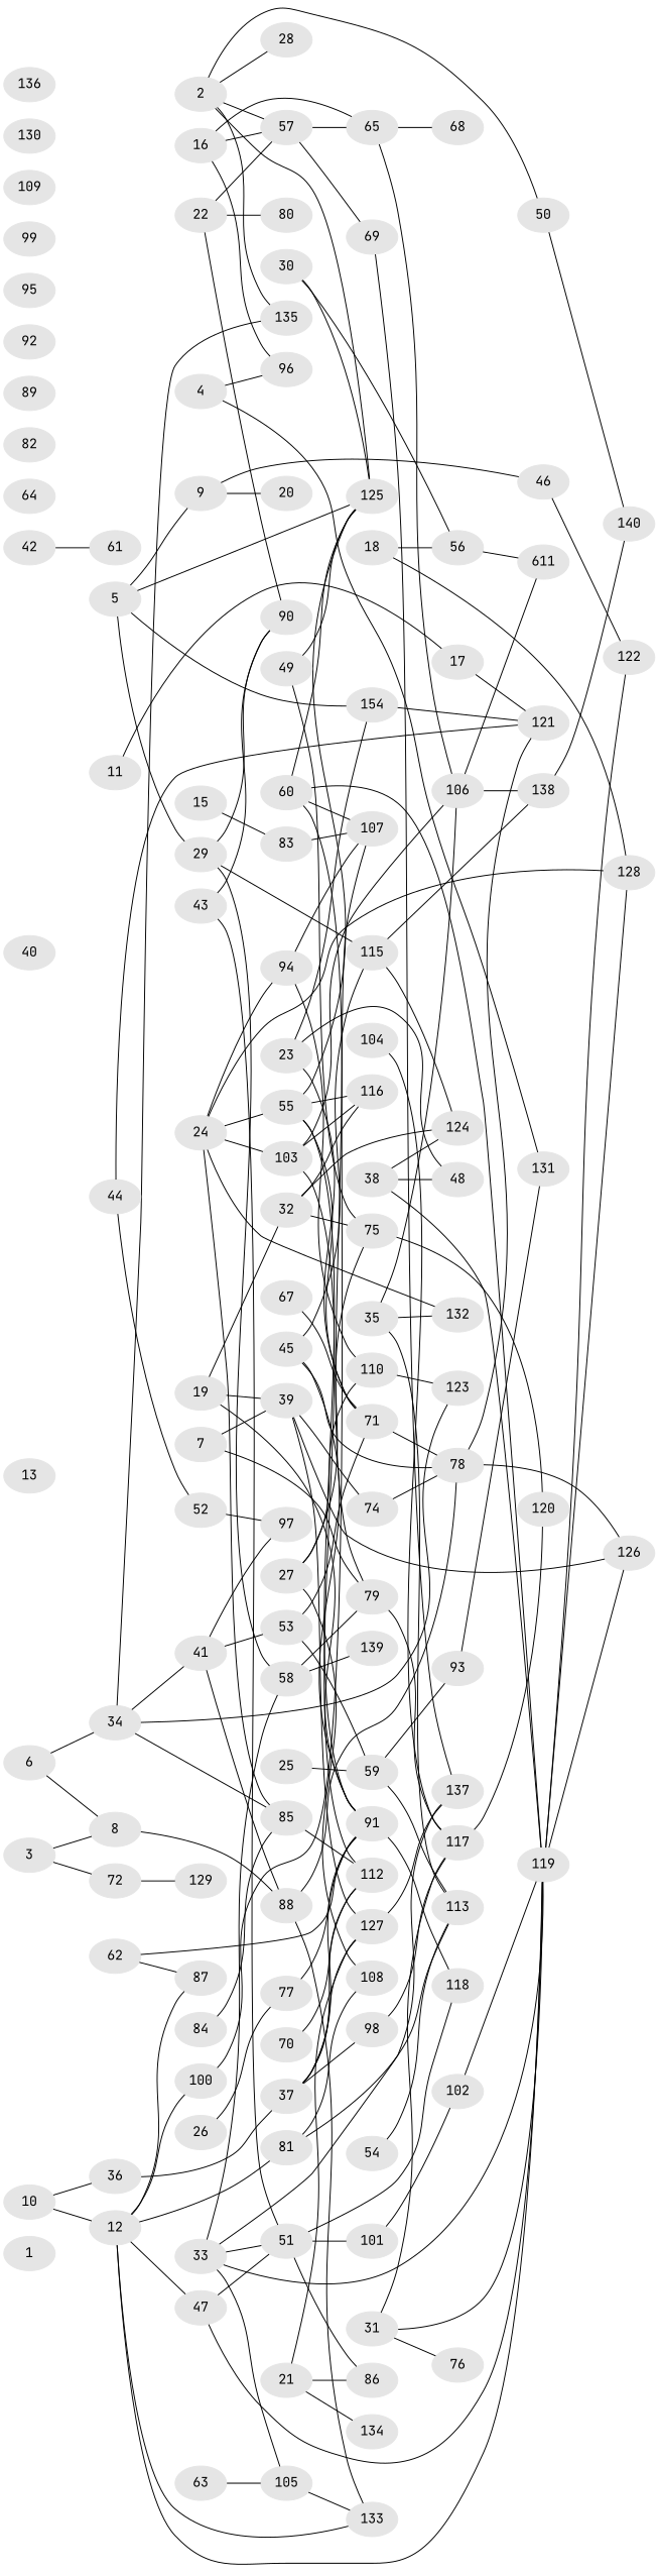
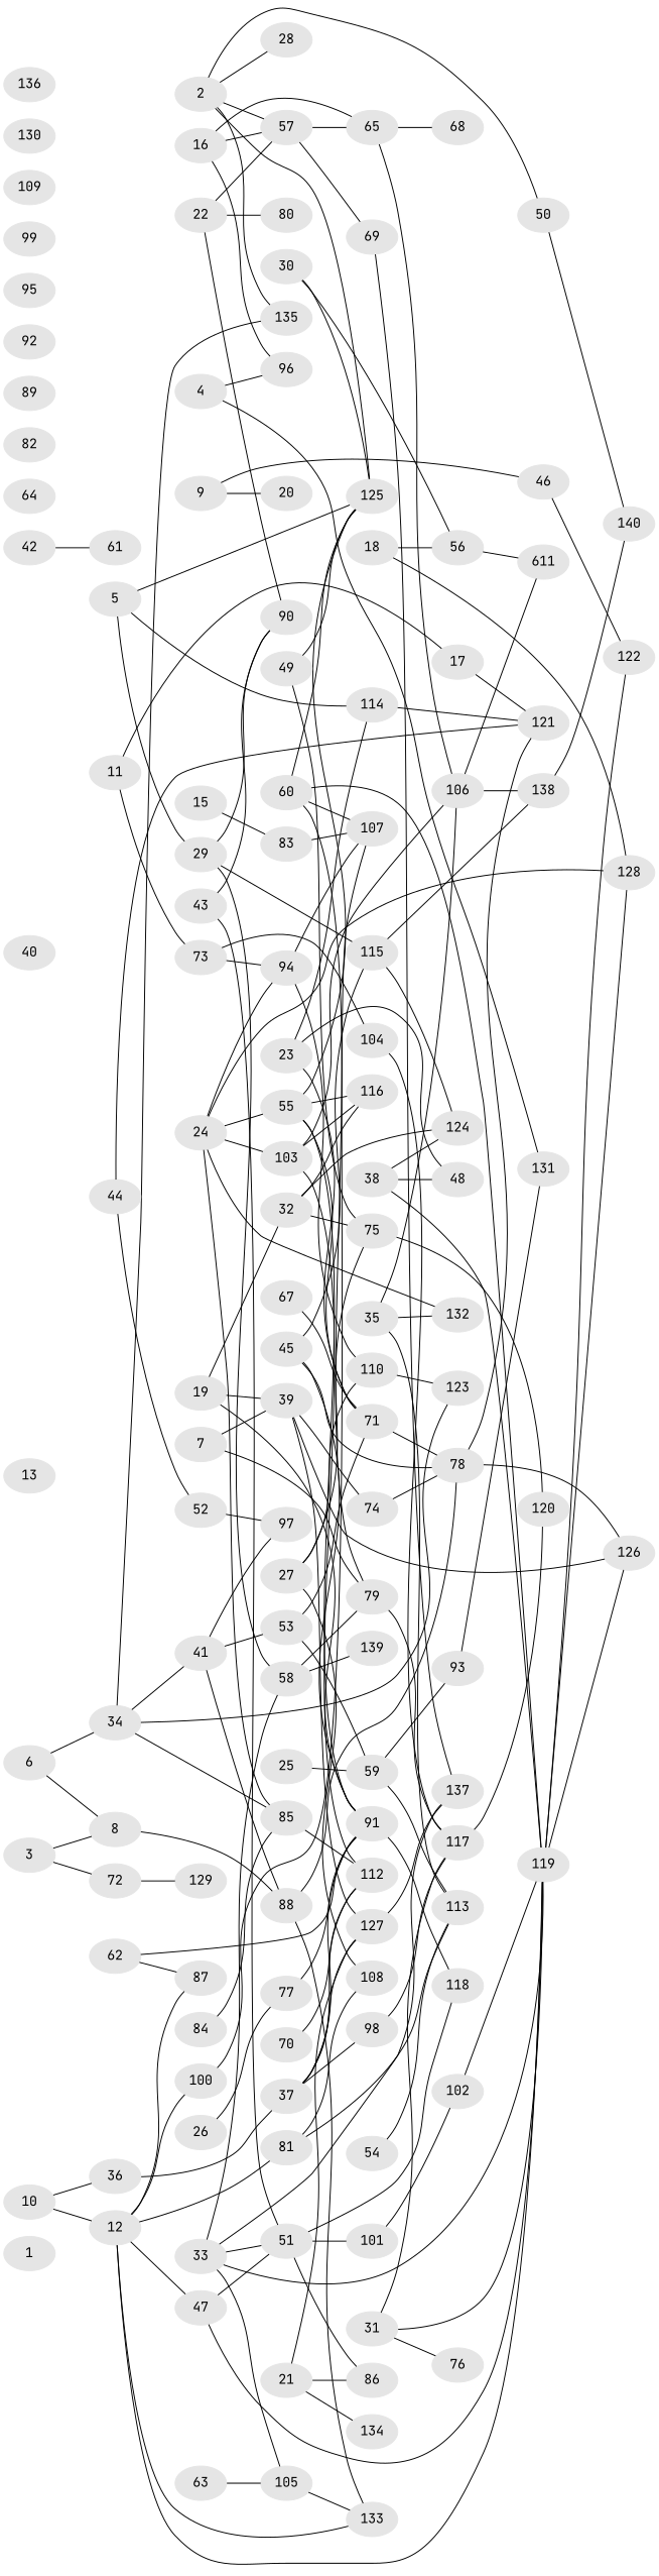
  graph {
    fontname="JetBrains Mono"
    rankdir=LR
    node [color=gray90 fontname="JetBrains Mono" style=filled]
    edge [fontname="JetBrains Mono"]
    1
    2
    28
    50
    57
    125
    135
    140
    65
    69
    3
    8
    72
    88
    129
    4
    96
    131
    5
    9
    29
-   114 [label=154]
+   114
    20
    46
    90
    58
    115
    121
    6
    34
    85
    41
    123
    7
    39
    79
    127
    74
    126
    117
    133
    78
    122
    10
    12
    36
    47
    81
    87
    100
    119
    37
    11
    17
+   73
    94
    104
    51
    108
    113
    107
    128
    13
    15
    83
    16
    106
    68
    18
    56
    n71 [label=611]
    19
    32
    91
    75
    116
    124
    118
    21
    86
    134
    137
    22
    80
    23
    48
    71
    24
    55
    103
    132
    112
    110
    25
    59
    93
    26
    77
    27
    120
    139
    138
    30
    31
    76
    33
    105
    101
    53
    97
    35
    98
    38
    40
    42
    61
    43
    44
    52
    45
    49
    102
    54
    60
    62
    63
    64
    67
    70
    82
    84
    89
    92
    95
    99
    109
    130
    136
    2 -- 28
    2 -- 50
    2 -- 57
    2 -- 125
    2 -- 135
    50 -- 140
    57 -- 65
    57 -- 69
    65 -- 106
    65 -- 68
    69 -- 137
    3 -- 8
    3 -- 72
    8 -- 88
    72 -- 129
    88 -- 133
    88 -- 78
    4 -- 96
    4 -- 131
    5 -- 125
-   5 -- 9
    5 -- 29
    5 -- 114
    9 -- 20
    9 -- 46
    29 -- 90
    29 -- 58
    29 -- 115
    114 -- 121
    46 -- 122
    58 -- 79
    58 -- 139
    115 -- 124
    115 -- 138
    6 -- 8
    6 -- 34
    34 -- 135
    34 -- 85
    34 -- 41
    34 -- 123
    85 -- 112
    41 -- 88
    41 -- 53
    41 -- 97
    7 -- 39
    7 -- 79
    39 -- 127
    39 -- 74
    39 -- 126
    79 -- 117
    127 -- 137
    74 -- 78
    117 -- 120
    78 -- 121
    78 -- 126
    10 -- 12
    10 -- 36
    12 -- 133
    12 -- 47
    12 -- 81
    12 -- 87
    12 -- 100
    12 -- 119
    36 -- 37
    47 -- 119
    47 -- 51
    81 -- 108
    81 -- 113
    100 -- 107
    119 -- 126
    119 -- 122
    119 -- 128
    37 -- 127
    37 -- 91
    37 -- 112
    37 -- 98
    11 -- 17
+   11 -- 73
    17 -- 121
+   73 -- 94
+   73 -- 104
    94 -- 107
    94 -- 110
    104 -- 117
    51 -- 118
    51 -- 86
    51 -- 101
    15 -- 83
    83 -- 107
    16 -- 57
    16 -- 65
    16 -- 96
    106 -- n71
    106 -- 138
    18 -- 128
    18 -- 56
    56 -- n71
    19 -- 39
    19 -- 32
    19 -- 91
    32 -- 75
    32 -- 116
    32 -- 124
    91 -- 118
    75 -- 120
    21 -- 127
    21 -- 86
    21 -- 134
    22 -- 57
    22 -- 90
    22 -- 80
    23 -- 114
    23 -- 48
    23 -- 71
    71 -- 78
    24 -- 85
    24 -- 94
    24 -- 128
    24 -- 55
    24 -- 103
    24 -- 132
    55 -- 125
    55 -- 91
    55 -- 116
    55 -- 71
    103 -- 106
    103 -- 116
    103 -- 112
    110 -- 123
    25 -- 59
    59 -- 113
    59 -- 93
    93 -- 131
    26 -- 77
    77 -- 91
    27 -- 108
    27 -- 75
    27 -- 110
    138 -- 140
    30 -- 125
    30 -- 56
    31 -- 117
    31 -- 119
    31 -- 76
    33 -- 58
    33 -- 119
    33 -- 51
    33 -- 137
    33 -- 105
    105 -- 133
    101 -- 102
    53 -- 71
    53 -- 59
    35 -- 113
    35 -- 106
    35 -- 132
    98 -- 117
    38 -- 119
    38 -- 124
    38 -- 48
    42 -- 61
    43 -- 90
    43 -- 51
    44 -- 121
    44 -- 52
    52 -- 97
    45 -- 115
    45 -- 78
    45 -- 91
    49 -- 125
    49 -- 75
    102 -- 119
    54 -- 113
    60 -- 125
    60 -- 79
    60 -- 119
    60 -- 107
    62 -- 87
    62 -- 91
    63 -- 105
    67 -- 71
    70 -- 112
    84 -- 85
  }
